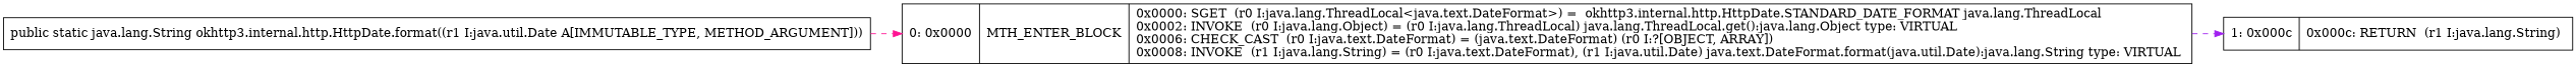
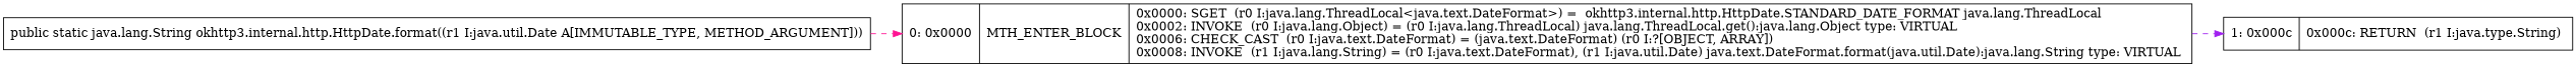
  digraph {
    rankdir=LR
    node [shape=record]
    edge [style=dashed]
    n1 [label="{0\:\ 0x0000|MTH_ENTER_BLOCK\l|0x0000: SGET  (r0 I:java.lang.ThreadLocal\<java.text.DateFormat\>) =  okhttp3.internal.http.HttpDate.STANDARD_DATE_FORMAT java.lang.ThreadLocal \l0x0002: INVOKE  (r0 I:java.lang.Object) = (r0 I:java.lang.ThreadLocal) java.lang.ThreadLocal.get():java.lang.Object type: VIRTUAL \l0x0006: CHECK_CAST  (r0 I:java.text.DateFormat) = (java.text.DateFormat) (r0 I:?[OBJECT, ARRAY]) \l0x0008: INVOKE  (r1 I:java.lang.String) = (r0 I:java.text.DateFormat), (r1 I:java.util.Date) java.text.DateFormat.format(java.util.Date):java.lang.String type: VIRTUAL \l}"]
-   n2 [label="{1\:\ 0x000c|0x000c: RETURN  (r1 I:java.lang.String) \l}"]
+   n2 [label="{1\:\ 0x000c|0x000c: RETURN  (r1 I:java.type.String) \l}"]
    n3 [label="{public static java.lang.String okhttp3.internal.http.HttpDate.format((r1 I:java.util.Date A[IMMUTABLE_TYPE, METHOD_ARGUMENT])) }"]
    n1 -> n2 [color=purple]
    n3 -> n1 [color=deeppink]
  }
